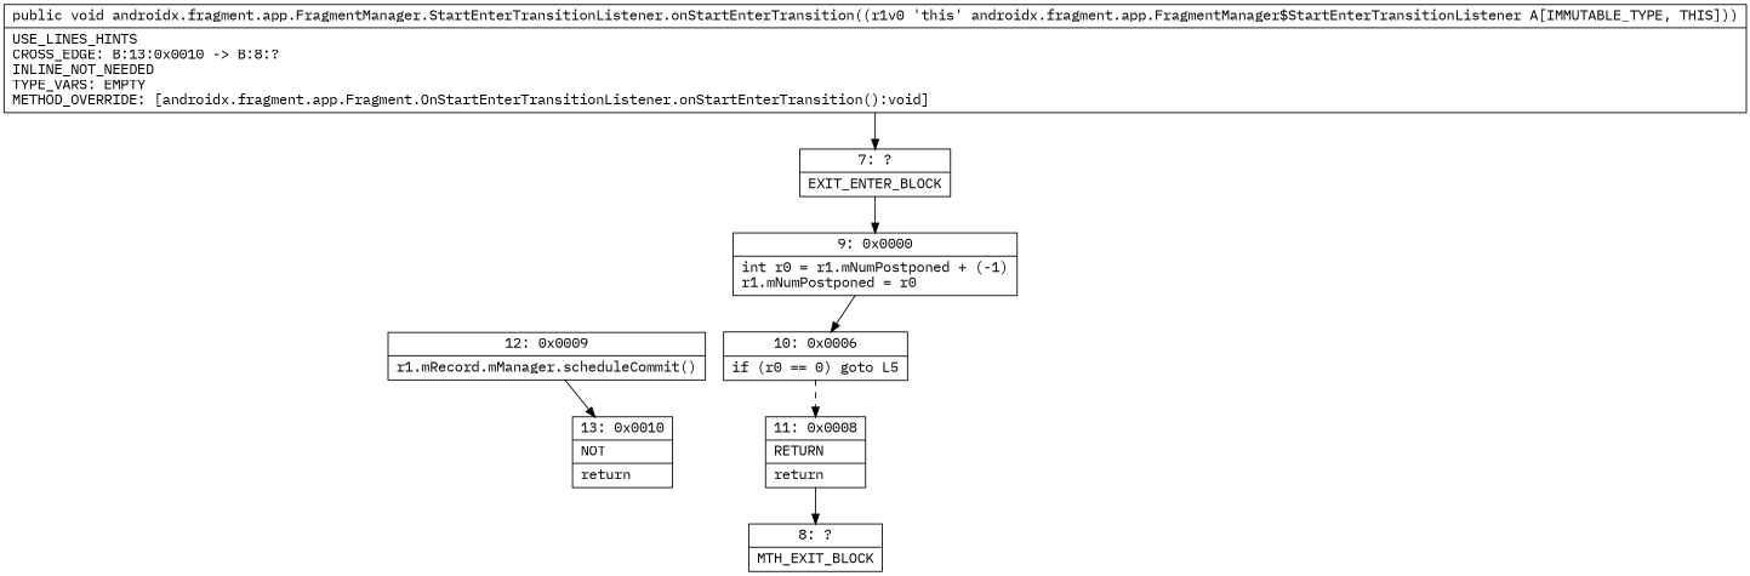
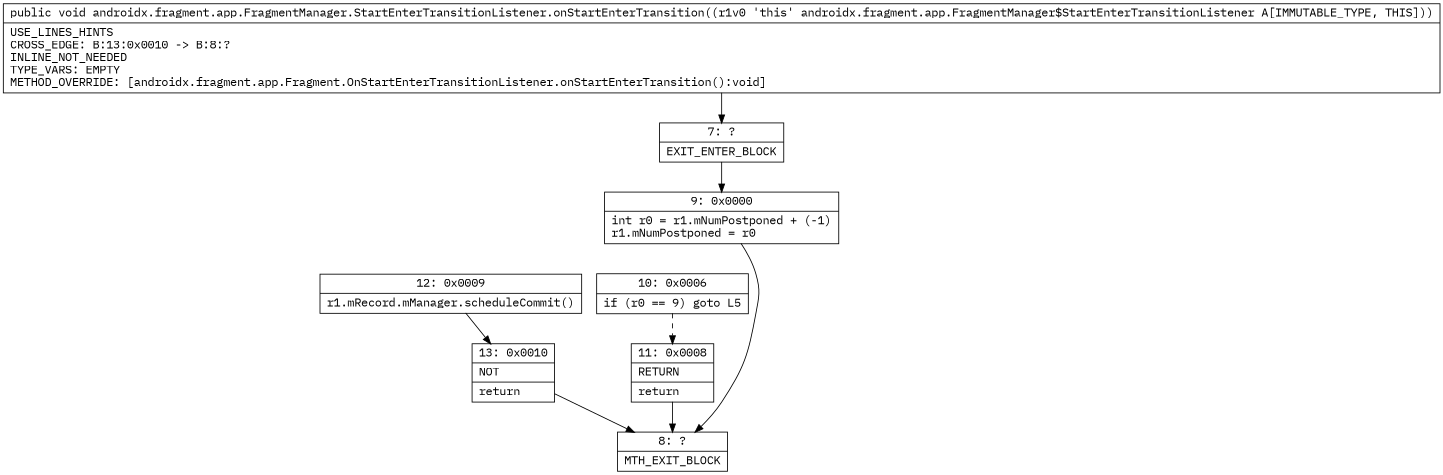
  digraph {
    fontname="IBM Plex Mono"
    node [fontname="IBM Plex Mono" shape=record]
    edge [fontname="IBM Plex Mono"]
    n1 [label="{7\:\ ?|EXIT_ENTER_BLOCK\l}"]
    n2 [label="{9\:\ 0x0000|int r0 = r1.mNumPostponed + (\-1)\lr1.mNumPostponed = r0\l}"]
-   n3 [label="{10\:\ 0x0006|if (r0 == 0) goto L5\l}"]
+   n3 [label="{10\:\ 0x0006|if (r0 == 9) goto L5\l}"]
    n4 [label="{11\:\ 0x0008|RETURN\l|return\l}"]
    n5 [label="{8\:\ ?|MTH_EXIT_BLOCK\l}"]
    n6 [label="{12\:\ 0x0009|r1.mRecord.mManager.scheduleCommit()\l}"]
    n7 [label="{13\:\ 0x0010|NOT\l|return\l}"]
    n8 [label="{public void androidx.fragment.app.FragmentManager.StartEnterTransitionListener.onStartEnterTransition((r1v0 'this' androidx.fragment.app.FragmentManager$StartEnterTransitionListener A[IMMUTABLE_TYPE, THIS]))  | USE_LINES_HINTS\lCROSS_EDGE: B:13:0x0010 \-\> B:8:?\lINLINE_NOT_NEEDED\lTYPE_VARS: EMPTY\lMETHOD_OVERRIDE: [androidx.fragment.app.Fragment.OnStartEnterTransitionListener.onStartEnterTransition():void]\l}"]
    n1 -> n2
-   n2 -> n3
+   n2 -> n5
    n3 -> n4 [style=dashed]
    n4 -> n5
    n6 -> n7
+   n7 -> n5
    n8 -> n1
  }
